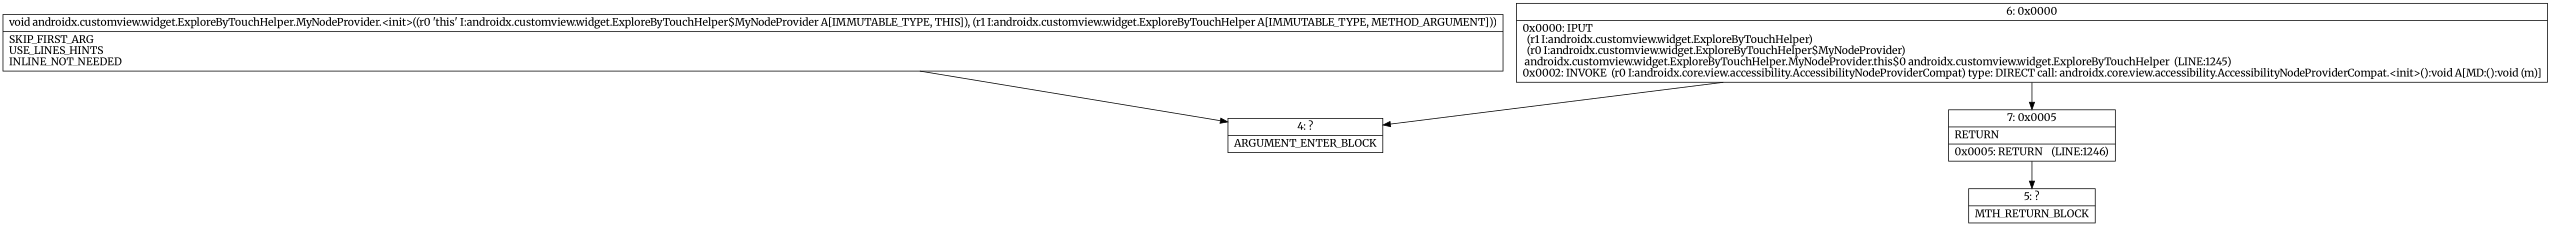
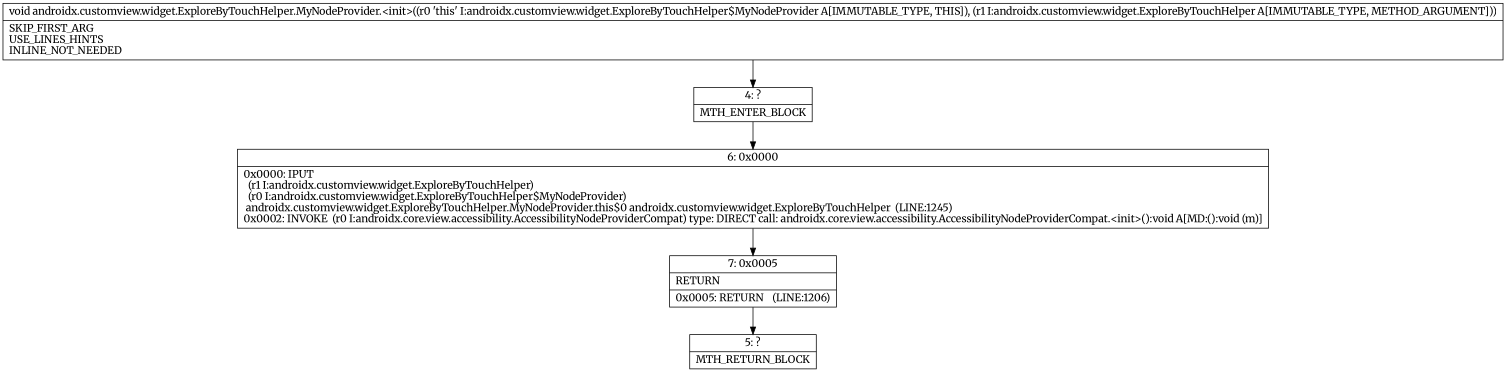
  digraph {
    fontname=Merriweather
    node [fontname=Merriweather shape=record]
    edge [fontname=Merriweather]
-   n1 [label="{4\:\ ?|ARGUMENT_ENTER_BLOCK\l}"]
+   n1 [label="{4\:\ ?|MTH_ENTER_BLOCK\l}"]
    n2 [label="{6\:\ 0x0000|0x0000: IPUT  \l  (r1 I:androidx.customview.widget.ExploreByTouchHelper)\l  (r0 I:androidx.customview.widget.ExploreByTouchHelper$MyNodeProvider)\l androidx.customview.widget.ExploreByTouchHelper.MyNodeProvider.this$0 androidx.customview.widget.ExploreByTouchHelper  (LINE:1245)\l0x0002: INVOKE  (r0 I:androidx.core.view.accessibility.AccessibilityNodeProviderCompat) type: DIRECT call: androidx.core.view.accessibility.AccessibilityNodeProviderCompat.\<init\>():void A[MD:():void (m)]\l}"]
-   n3 [label="{7\:\ 0x0005|RETURN\l|0x0005: RETURN    (LINE:1246)\l}"]
+   n3 [label="{7\:\ 0x0005|RETURN\l|0x0005: RETURN    (LINE:1206)\l}"]
    n4 [label="{5\:\ ?|MTH_RETURN_BLOCK\l}"]
    n5 [label="{void androidx.customview.widget.ExploreByTouchHelper.MyNodeProvider.\<init\>((r0 'this' I:androidx.customview.widget.ExploreByTouchHelper$MyNodeProvider A[IMMUTABLE_TYPE, THIS]), (r1 I:androidx.customview.widget.ExploreByTouchHelper A[IMMUTABLE_TYPE, METHOD_ARGUMENT]))  | SKIP_FIRST_ARG\lUSE_LINES_HINTS\lINLINE_NOT_NEEDED\l}"]
-   n2 -> n1
+   n1 -> n2
    n2 -> n3
    n3 -> n4
    n5 -> n1
  }
